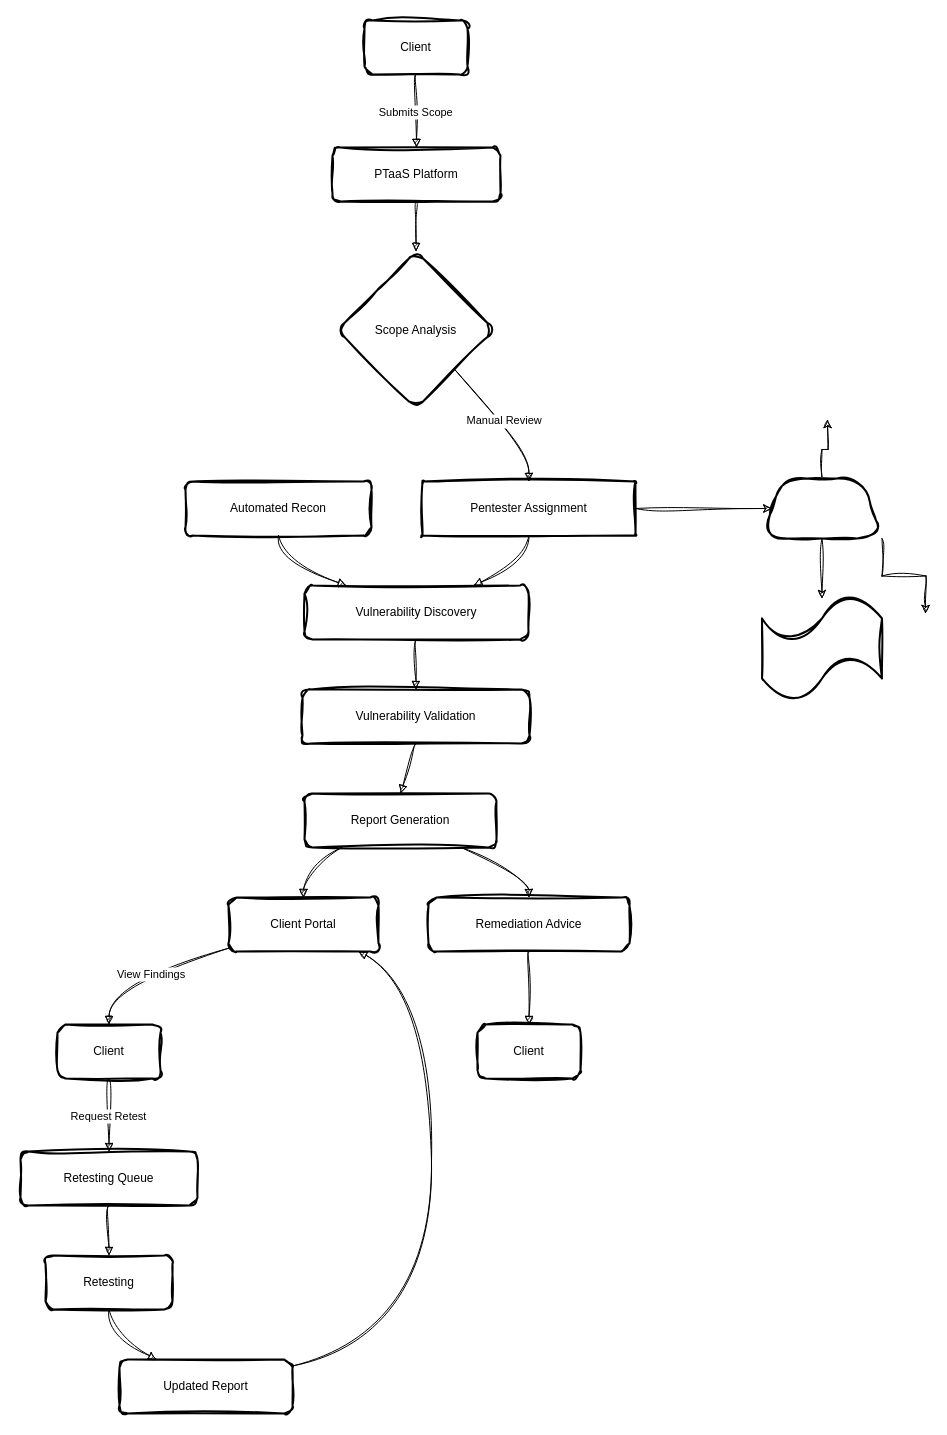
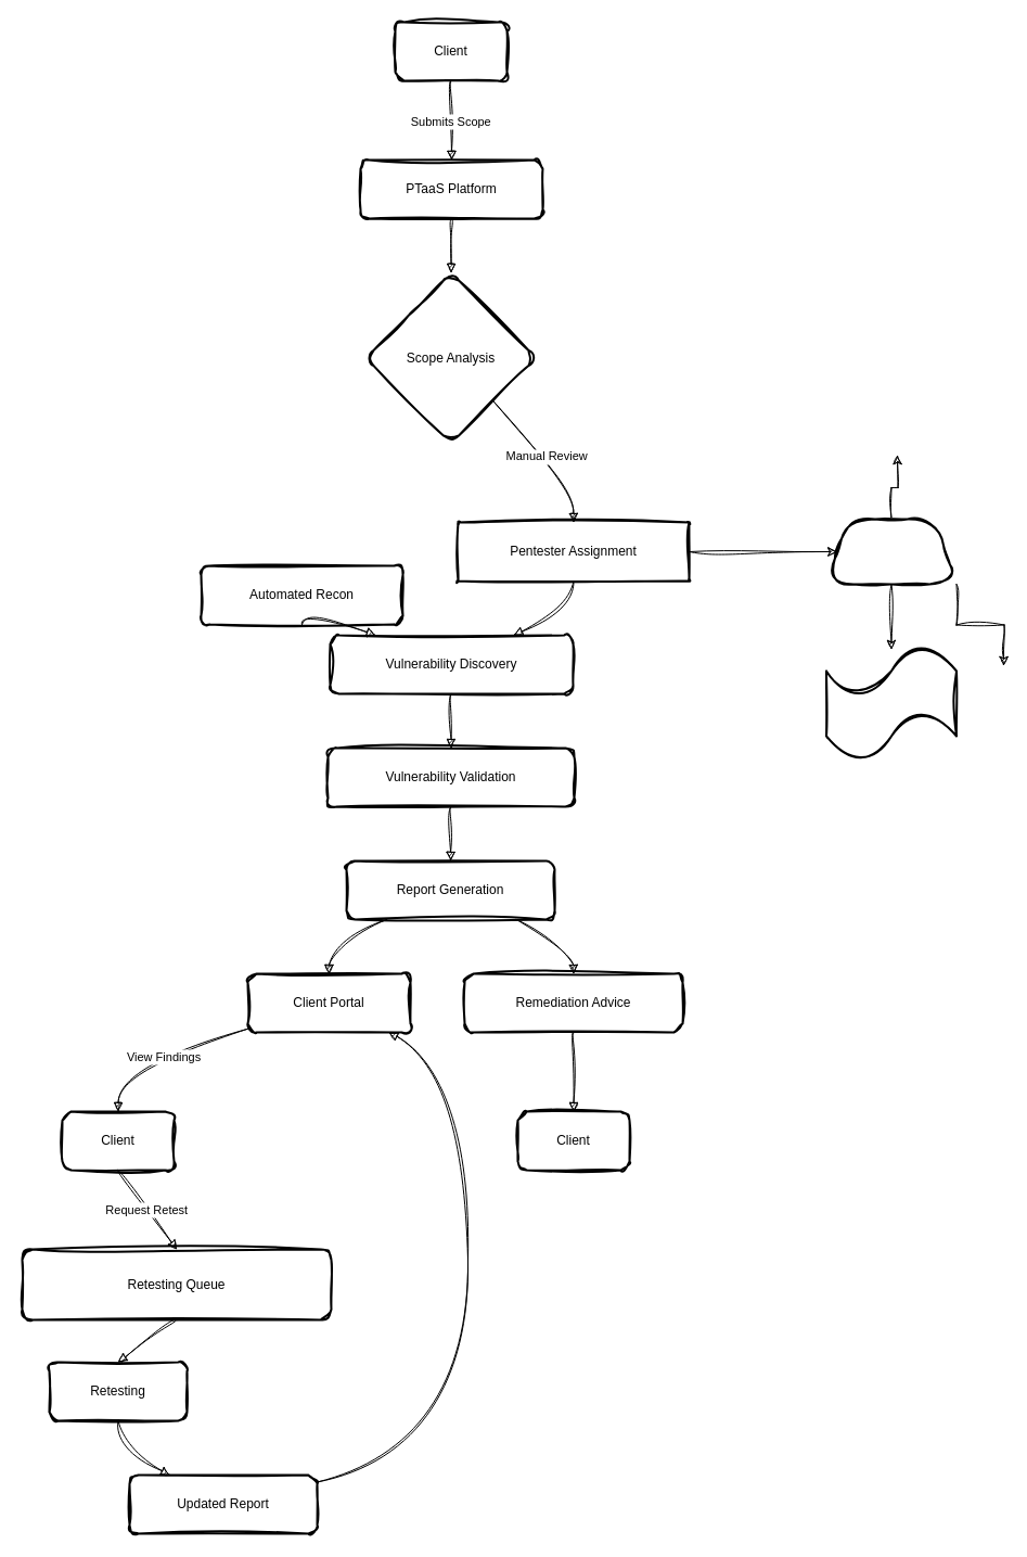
  <mxCell id="0" />
  <mxCell id="1" parent="0" />
  <mxCell id="2" value="Client" style="whiteSpace=wrap;strokeWidth=2;sketch=1;curveFitting=1;jiggle=2;rounded=1;" parent="1" vertex="1"><mxGeometry x="364" y="20" width="103" height="54" as="geometry" /></mxCell>
  <mxCell id="3" value="PTaaS Platform" style="whiteSpace=wrap;strokeWidth=2;sketch=1;curveFitting=1;jiggle=2;rounded=1;" parent="1" vertex="1"><mxGeometry x="332" y="147" width="168" height="54" as="geometry" /></mxCell>
  <mxCell id="4" value="Scope Analysis" style="rhombus;strokeWidth=2;whiteSpace=wrap;sketch=1;curveFitting=1;jiggle=2;rounded=1;" parent="1" vertex="1"><mxGeometry x="337" y="251" width="157" height="157" as="geometry" /></mxCell>
- <mxCell id="5" value="Automated Recon" style="whiteSpace=wrap;strokeWidth=2;sketch=1;curveFitting=1;jiggle=2;rounded=1;" parent="1" vertex="1"><mxGeometry x="185" y="481" width="186" height="54" as="geometry" /></mxCell>
+ <mxCell id="5" value="Automated Recon" style="whiteSpace=wrap;strokeWidth=2;sketch=1;curveFitting=1;jiggle=2;rounded=1;" parent="1" vertex="1"><mxGeometry x="185" y="521" width="186" height="54" as="geometry" /></mxCell>
  <mxCell id="6" value="" style="edgeStyle=orthogonalEdgeStyle;rounded=0;sketch=1;hachureGap=4;jiggle=2;curveFitting=1;orthogonalLoop=1;jettySize=auto;html=1;fontFamily=Architects Daughter;fontSource=https%3A%2F%2Ffonts.googleapis.com%2Fcss%3Ffamily%3DArchitects%2BDaughter;" edge="1" parent="1" source="7" target="36"><mxGeometry relative="1" as="geometry" /></mxCell>
  <mxCell id="7" value="Pentester Assignment" style="whiteSpace=wrap;strokeWidth=2;sketch=1;curveFitting=1;jiggle=2;rounded=1;arcSize=0;" parent="1" vertex="1"><mxGeometry x="422" y="481" width="213" height="54" as="geometry" /></mxCell>
  <mxCell id="8" value="Vulnerability Discovery" style="whiteSpace=wrap;strokeWidth=2;sketch=1;curveFitting=1;jiggle=2;rounded=1;" parent="1" vertex="1"><mxGeometry x="304" y="585" width="224" height="54" as="geometry" /></mxCell>
  <mxCell id="9" value="Vulnerability Validation" style="whiteSpace=wrap;strokeWidth=2;sketch=1;curveFitting=1;jiggle=2;rounded=1;" parent="1" vertex="1"><mxGeometry x="302" y="689" width="227" height="54" as="geometry" /></mxCell>
- <mxCell id="10" value="Report Generation" style="whiteSpace=wrap;strokeWidth=2;sketch=1;curveFitting=1;jiggle=2;rounded=1;" parent="1" vertex="1"><mxGeometry x="304" y="793" width="192" height="54" as="geometry" /></mxCell>
+ <mxCell id="10" value="Report Generation" style="whiteSpace=wrap;strokeWidth=2;sketch=1;curveFitting=1;jiggle=2;rounded=1;" parent="1" vertex="1"><mxGeometry x="319" y="793" width="192" height="54" as="geometry" /></mxCell>
  <mxCell id="11" value="Client Portal" style="whiteSpace=wrap;strokeWidth=2;sketch=1;curveFitting=1;jiggle=2;rounded=1;" parent="1" vertex="1"><mxGeometry x="228" y="897" width="150" height="54" as="geometry" /></mxCell>
  <mxCell id="12" value="Client" style="whiteSpace=wrap;strokeWidth=2;sketch=1;curveFitting=1;jiggle=2;rounded=1;" parent="1" vertex="1"><mxGeometry x="57" y="1024" width="103" height="54" as="geometry" /></mxCell>
  <mxCell id="13" value="Remediation Advice" style="whiteSpace=wrap;strokeWidth=2;sketch=1;curveFitting=1;jiggle=2;rounded=1;" parent="1" vertex="1"><mxGeometry x="428" y="897" width="201" height="54" as="geometry" /></mxCell>
  <mxCell id="14" value="Client" style="whiteSpace=wrap;strokeWidth=2;sketch=1;curveFitting=1;jiggle=2;rounded=1;" parent="1" vertex="1"><mxGeometry x="477" y="1024" width="103" height="54" as="geometry" /></mxCell>
- <mxCell id="15" value="Retesting Queue" style="whiteSpace=wrap;strokeWidth=2;sketch=1;curveFitting=1;jiggle=2;rounded=1;" parent="1" vertex="1"><mxGeometry x="20" y="1151" width="177" height="54" as="geometry" /></mxCell>
+ <mxCell id="15" value="Retesting Queue" style="whiteSpace=wrap;strokeWidth=2;sketch=1;curveFitting=1;jiggle=2;rounded=1;" parent="1" vertex="1"><mxGeometry x="20" y="1151" width="285" height="65" as="geometry" /></mxCell>
  <mxCell id="16" value="Retesting" style="whiteSpace=wrap;strokeWidth=2;sketch=1;curveFitting=1;jiggle=2;rounded=1;" parent="1" vertex="1"><mxGeometry x="45" y="1255" width="127" height="54" as="geometry" /></mxCell>
  <mxCell id="17" value="Updated Report" style="whiteSpace=wrap;strokeWidth=2;sketch=1;curveFitting=1;jiggle=2;rounded=1;" parent="1" vertex="1"><mxGeometry x="119" y="1359" width="173" height="54" as="geometry" /></mxCell>
  <mxCell id="18" value="Submits Scope" style="curved=1;startArrow=none;endArrow=block;exitX=0.5;exitY=1;entryX=0.5;entryY=0;rounded=1;sketch=1;curveFitting=1;jiggle=2;" parent="1" source="2" target="3" edge="1"><mxGeometry relative="1" as="geometry"><Array as="points" /></mxGeometry></mxCell>
  <mxCell id="19" value="" style="curved=1;startArrow=none;endArrow=block;exitX=0.5;exitY=1;entryX=0.5;entryY=0;rounded=1;sketch=1;curveFitting=1;jiggle=2;" parent="1" source="3" target="4" edge="1"><mxGeometry relative="1" as="geometry"><Array as="points" /></mxGeometry></mxCell>
  <mxCell id="20" value="Manual Review" style="curved=1;startArrow=none;endArrow=block;exitX=0.99;exitY=1;entryX=0.5;entryY=-0.01;rounded=1;sketch=1;curveFitting=1;jiggle=2;" parent="1" source="4" target="7" edge="1"><mxGeometry relative="1" as="geometry"><Array as="points"><mxPoint x="528" y="444" /></Array></mxGeometry></mxCell>
  <mxCell id="21" value="" style="curved=1;startArrow=none;endArrow=block;exitX=0.5;exitY=0.99;entryX=0.18;entryY=-0.01;rounded=1;sketch=1;curveFitting=1;jiggle=2;" parent="1" source="5" target="8" edge="1"><mxGeometry relative="1" as="geometry"><Array as="points"><mxPoint x="278" y="560" /></Array></mxGeometry></mxCell>
  <mxCell id="22" value="" style="curved=1;startArrow=none;endArrow=block;exitX=0.5;exitY=0.99;entryX=0.76;entryY=-0.01;rounded=1;sketch=1;curveFitting=1;jiggle=2;" parent="1" source="7" target="8" edge="1"><mxGeometry relative="1" as="geometry"><Array as="points"><mxPoint x="528" y="560" /></Array></mxGeometry></mxCell>
  <mxCell id="23" value="" style="curved=1;startArrow=none;endArrow=block;exitX=0.5;exitY=0.99;entryX=0.5;entryY=-0.01;rounded=1;sketch=1;curveFitting=1;jiggle=2;" parent="1" source="8" target="9" edge="1"><mxGeometry relative="1" as="geometry"><Array as="points" /></mxGeometry></mxCell>
  <mxCell id="24" value="" style="curved=1;startArrow=none;endArrow=block;exitX=0.5;exitY=0.99;entryX=0.5;entryY=-0.01;rounded=1;sketch=1;curveFitting=1;jiggle=2;" parent="1" source="9" target="10" edge="1"><mxGeometry relative="1" as="geometry"><Array as="points" /></mxGeometry></mxCell>
  <mxCell id="25" value="" style="curved=1;startArrow=none;endArrow=block;exitX=0.2;exitY=0.99;entryX=0.5;entryY=-0.01;rounded=1;sketch=1;curveFitting=1;jiggle=2;" parent="1" source="10" target="11" edge="1"><mxGeometry relative="1" as="geometry"><Array as="points"><mxPoint x="303" y="872" /></Array></mxGeometry></mxCell>
  <mxCell id="26" value="View Findings" style="curved=1;startArrow=none;endArrow=block;exitX=0;exitY=0.94;entryX=0.5;entryY=-0.01;rounded=1;sketch=1;curveFitting=1;jiggle=2;" parent="1" source="11" target="12" edge="1"><mxGeometry relative="1" as="geometry"><Array as="points"><mxPoint x="109" y="987" /></Array></mxGeometry></mxCell>
  <mxCell id="27" value="" style="curved=1;startArrow=none;endArrow=block;exitX=0.81;exitY=0.99;entryX=0.5;entryY=-0.01;rounded=1;sketch=1;curveFitting=1;jiggle=2;" parent="1" source="10" target="13" edge="1"><mxGeometry relative="1" as="geometry"><Array as="points"><mxPoint x="528" y="872" /></Array></mxGeometry></mxCell>
  <mxCell id="28" value="" style="curved=1;startArrow=none;endArrow=block;exitX=0.5;exitY=0.99;entryX=0.5;entryY=-0.01;rounded=1;sketch=1;curveFitting=1;jiggle=2;" parent="1" source="13" target="14" edge="1"><mxGeometry relative="1" as="geometry"><Array as="points" /></mxGeometry></mxCell>
  <mxCell id="29" value="Request Retest" style="curved=1;startArrow=none;endArrow=block;exitX=0.5;exitY=0.99;entryX=0.5;entryY=-0.01;rounded=1;sketch=1;curveFitting=1;jiggle=2;" parent="1" source="12" target="15" edge="1"><mxGeometry relative="1" as="geometry"><Array as="points" /></mxGeometry></mxCell>
  <mxCell id="30" value="" style="curved=1;startArrow=none;endArrow=block;exitX=0.5;exitY=0.99;entryX=0.5;entryY=-0.01;rounded=1;sketch=1;curveFitting=1;jiggle=2;" parent="1" source="15" target="16" edge="1"><mxGeometry relative="1" as="geometry"><Array as="points" /></mxGeometry></mxCell>
  <mxCell id="31" value="" style="curved=1;startArrow=none;endArrow=block;exitX=0.5;exitY=0.99;entryX=0.21;entryY=-0.01;rounded=1;sketch=1;curveFitting=1;jiggle=2;" parent="1" source="16" target="17" edge="1"><mxGeometry relative="1" as="geometry"><Array as="points"><mxPoint x="109" y="1334" /></Array></mxGeometry></mxCell>
  <mxCell id="32" value="" style="curved=1;startArrow=none;endArrow=block;exitX=1;exitY=0.12;entryX=0.86;entryY=0.99;rounded=1;sketch=1;curveFitting=1;jiggle=2;" parent="1" source="17" target="11" edge="1"><mxGeometry relative="1" as="geometry"><Array as="points"><mxPoint x="431" y="1334" /><mxPoint x="431" y="987" /></Array></mxGeometry></mxCell>
  <mxCell id="33" value="" style="edgeStyle=orthogonalEdgeStyle;rounded=0;sketch=1;hachureGap=4;jiggle=2;curveFitting=1;orthogonalLoop=1;jettySize=auto;html=1;fontFamily=Architects Daughter;fontSource=https%3A%2F%2Ffonts.googleapis.com%2Fcss%3Ffamily%3DArchitects%2BDaughter;" edge="1" parent="1" source="36" target="37"><mxGeometry relative="1" as="geometry" /></mxCell>
  <mxCell id="34" style="edgeStyle=orthogonalEdgeStyle;rounded=0;sketch=1;hachureGap=4;jiggle=2;curveFitting=1;orthogonalLoop=1;jettySize=auto;html=1;exitX=1;exitY=1;exitDx=0;exitDy=0;fontFamily=Architects Daughter;fontSource=https%3A%2F%2Ffonts.googleapis.com%2Fcss%3Ffamily%3DArchitects%2BDaughter;" edge="1" parent="1" source="36"><mxGeometry relative="1" as="geometry"><mxPoint x="925" y="613" as="targetPoint" /></mxGeometry></mxCell>
  <mxCell id="35" style="edgeStyle=orthogonalEdgeStyle;rounded=0;sketch=1;hachureGap=4;jiggle=2;curveFitting=1;orthogonalLoop=1;jettySize=auto;html=1;exitX=0.5;exitY=0;exitDx=0;exitDy=0;fontFamily=Architects Daughter;fontSource=https%3A%2F%2Ffonts.googleapis.com%2Fcss%3Ffamily%3DArchitects%2BDaughter;" edge="1" parent="1" source="36"><mxGeometry relative="1" as="geometry"><mxPoint x="827" y="419" as="targetPoint" /></mxGeometry></mxCell>
  <mxCell id="36" value="" style="shape=trapezoid;perimeter=trapezoidPerimeter;whiteSpace=wrap;html=1;fixedSize=1;strokeWidth=2;sketch=1;curveFitting=1;jiggle=2;rounded=1;direction=east;arcSize=50;" vertex="1" parent="1"><mxGeometry x="761.5" y="478" width="120" height="60" as="geometry" /></mxCell>
  <mxCell id="37" value="" style="shape=tape;whiteSpace=wrap;html=1;strokeWidth=2;sketch=1;curveFitting=1;jiggle=2;rounded=1;" vertex="1" parent="1"><mxGeometry x="761.5" y="598" width="120" height="100" as="geometry" /></mxCell>
